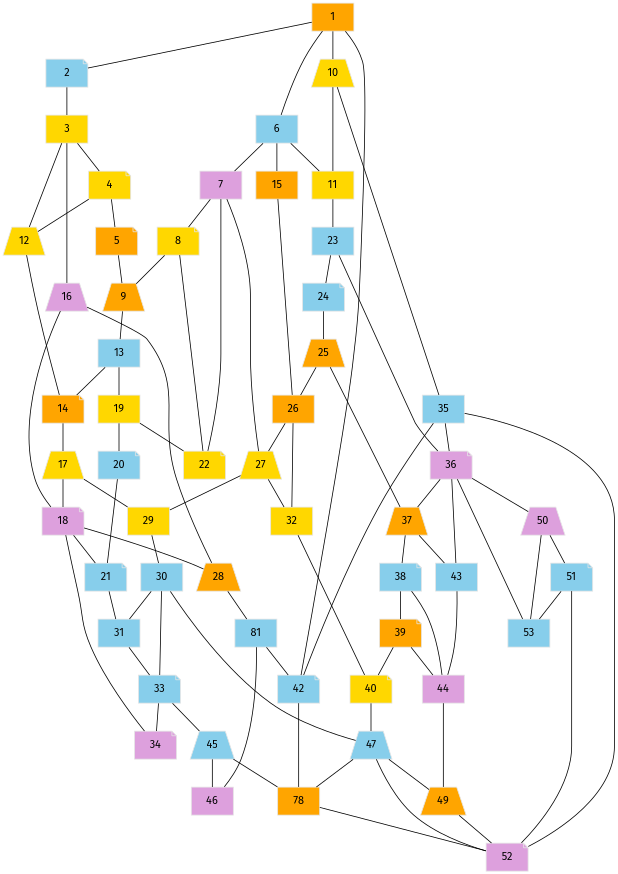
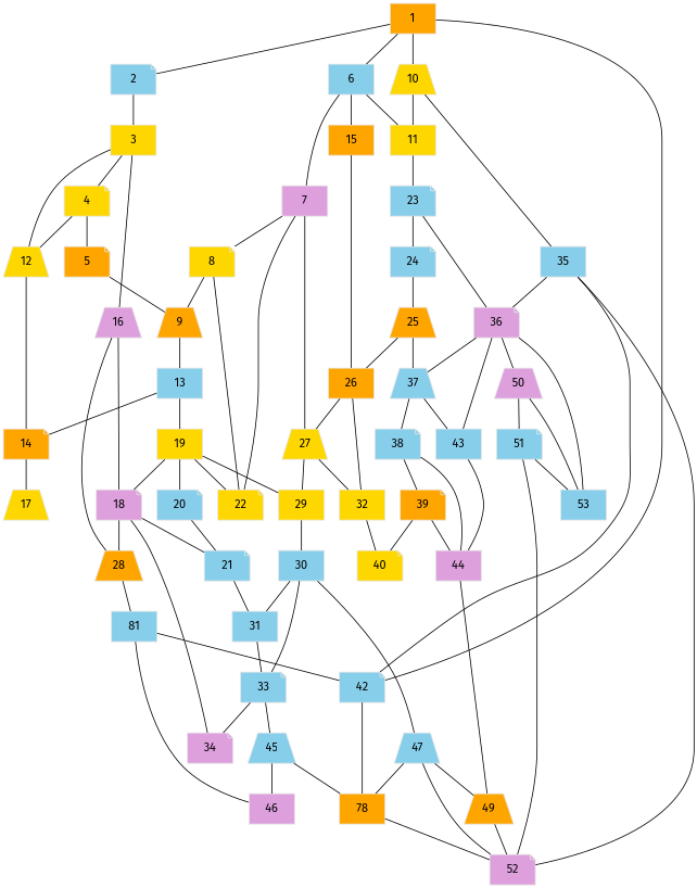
  graph {
    fontname="Fira Sans"
    node [color=gray90 fillcolor=skyblue fontname="Fira Sans" shape=box style=filled]
    edge [fontname="Fira Sans" weight=1.0]
    1 [fillcolor=orange]
    2 [shape=note]
    6
    10 [fillcolor=gold shape=trapezium]
    42 [shape=note]
    3 [fillcolor=gold]
    7 [fillcolor=plum]
    11 [fillcolor=gold]
    15 [fillcolor=orange]
    35
    n11 [fillcolor=orange label=78]
    4 [fillcolor=gold shape=note]
    12 [fillcolor=gold shape=trapezium]
    16 [fillcolor=plum shape=trapezium]
    5 [fillcolor=orange shape=note]
    14 [fillcolor=orange shape=note]
    18 [fillcolor=plum shape=note]
    28 [fillcolor=orange shape=trapezium]
    9 [fillcolor=orange shape=trapezium]
    13
    8 [fillcolor=gold shape=note]
    22 [fillcolor=gold shape=note]
    27 [fillcolor=gold shape=trapezium]
-   23
+   23 [shape=note]
    26 [fillcolor=orange]
    29 [fillcolor=gold]
    32 [fillcolor=gold]
    19 [fillcolor=gold]
    36 [fillcolor=plum shape=note]
    52 [fillcolor=plum shape=note]
    24 [shape=note]
    17 [fillcolor=gold shape=trapezium]
    20 [shape=note]
    21 [shape=note]
    34 [fillcolor=plum shape=note]
    n36 [label=81]
    31
    30
    33 [shape=note]
    25 [fillcolor=orange shape=trapezium]
-   37 [fillcolor=orange shape=trapezium]
+   37 [shape=trapezium]
    43
    50 [fillcolor=plum shape=trapezium]
    53
    38 [shape=note]
    40 [fillcolor=gold shape=note]
    46 [fillcolor=plum]
    47 [shape=trapezium]
    45 [shape=trapezium]
    49 [fillcolor=orange shape=trapezium]
    44 [fillcolor=plum]
    51 [shape=note]
    39 [fillcolor=orange shape=note]
    1 -- 2
    1 -- 6
    1 -- 10 [weight=2.0]
    1 -- 42
    2 -- 3 [weight=2.0]
    6 -- 7 [weight=2.0]
    6 -- 11
    6 -- 15 [weight=2.0]
    10 -- 11
    10 -- 35
    42 -- n11
    3 -- 4
    3 -- 12
    3 -- 16 [weight=2.0]
    7 -- 8
    7 -- 22
    7 -- 27
    11 -- 23
    15 -- 26
    35 -- 42
    35 -- 36
    35 -- 52
    n11 -- 52
    4 -- 12
    4 -- 5
    12 -- 14
    16 -- 18
    16 -- 28
    5 -- 9
    14 -- 17
    18 -- 28
    18 -- 21
    18 -- 34
    28 -- n36
    9 -- 13
    13 -- 14
    13 -- 19
    8 -- 9
    8 -- 22
    27 -- 29 [weight=2.0]
    27 -- 32
    23 -- 36
    23 -- 24
    26 -- 27
    26 -- 32
    29 -- 30
    32 -- 40
    19 -- 22
-   17 -- 29 [weight=2.0]
+   19 -- 29 [weight=2.0]
    19 -- 20 [weight=2.0]
    36 -- 37
    36 -- 43
    36 -- 50
    36 -- 53
    24 -- 25 [weight=2.0]
-   17 -- 18 [weight=2.0]
+   19 -- 18 [weight=2.0]
    20 -- 21
    21 -- 31
    n36 -- 42
    n36 -- 46
    31 -- 33
    30 -- 31
    30 -- 33
    30 -- 47
    33 -- 34 [weight=2.0]
    33 -- 45 [weight=2.0]
    25 -- 26 [weight=2.0]
    25 -- 37 [weight=2.0]
    37 -- 43
    37 -- 38
    43 -- 44
    50 -- 53
    50 -- 51
    38 -- 44
    38 -- 39
-   40 -- 47
    47 -- n11
    47 -- 52
    47 -- 49
    45 -- n11 [weight=2.0]
    45 -- 46 [weight=2.0]
    49 -- 52
    44 -- 49
    51 -- 52 [weight=2.0]
    51 -- 53
    39 -- 40
    39 -- 44
  }
